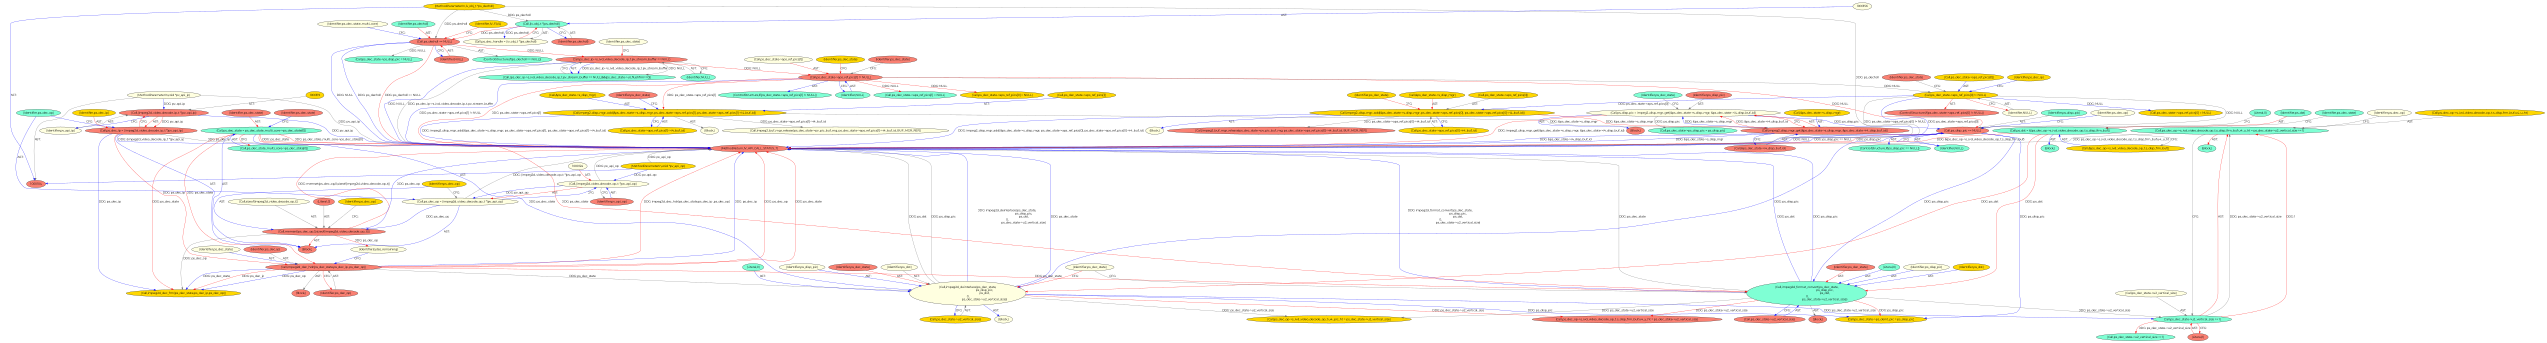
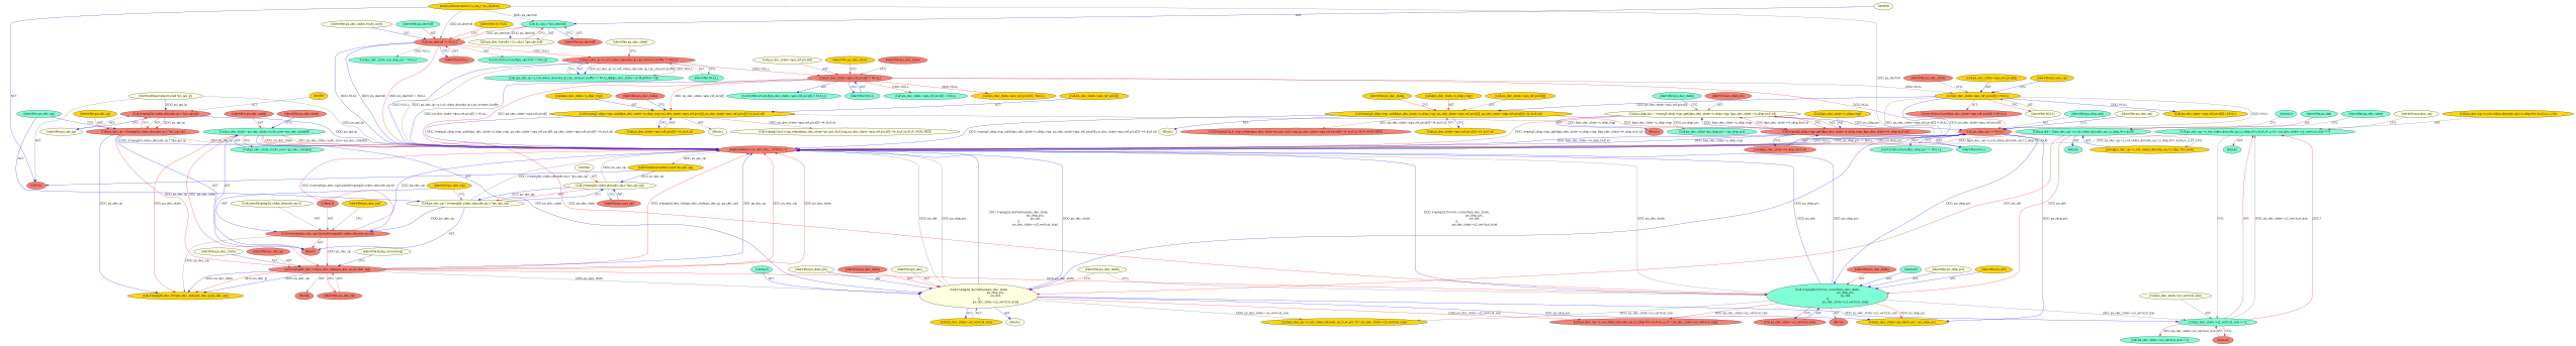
  digraph {
    fontname=Montserrat
    node [fillcolor=salmon fontname=Montserrat style=filled]
    edge [color=blue fontname=Montserrat]
    n1 [fillcolor=aquamarine label="(Call,ps_dec_op->s_ivd_video_decode_op_t.s_disp_frm_buf.u4_u_ht = ps_dec_state->u2_vertical_size >> 1)"]
    n2 [fillcolor=aquamarine label="(Call,ps_dec_state->u2_vertical_size >> 1)"]
    n3 [label="(MethodReturn,IV_API_CALL_STATUS_T)"]
    n4 [fillcolor=aquamarine label="(Block,)"]
    n5 [fillcolor=aquamarine label="(Call,ps_dec_state->u2_vertical_size >> 1)"]
    n6 [label="(Literal,1)"]
    n7 [fillcolor=lightyellow label="(Call,impeg2d_deinterlace(ps_dec_state,\n                                            ps_disp_pic,\n                                            ps_dst,\n 0,\n                                            ps_dec_state->u2_vertical_size))"]
    n8 [label="(Call,ps_dec_op->s_ivd_video_decode_op_t.s_disp_frm_buf.u4_y_ht = ps_dec_state->u2_vertical_size)"]
    n9 [fillcolor=gold label="(Call,ps_dec_state->u2_vertical_size)"]
    n10 [fillcolor=gold label="(Call,ps_dec_state->ps_deint_pic = ps_disp_pic)"]
    n11 [fillcolor=lightyellow label="(Block,)"]
    n12 [fillcolor=gold label="(Call,ps_dec_op->s_ivd_video_decode_op_t.u4_pic_ht = ps_dec_state->u2_vertical_size)"]
    n13 [label="(Call,impeg2d_dec_hdr(ps_dec_state,ps_dec_ip ,ps_dec_op))"]
    n14 [fillcolor=aquamarine label="(Call,impeg2d_format_convert(ps_dec_state,\n                                               ps_disp_pic,\n                                               ps_dst,\n 0,\n                                               ps_dec_state->u2_vertical_size))"]
    n15 [label="(Identifier,ps_dec_op)"]
    n16 [fillcolor=gold label="(Call,impeg2d_dec_frm(ps_dec_state,ps_dec_ip,ps_dec_op))"]
    n17 [label="(Block,)"]
    n18 [label="(Call,ps_dec_state->u2_vertical_size)"]
    n19 [label="(Block,)"]
    n20 [fillcolor=aquamarine label="(Call,ps_dec_state = ps_dec_state_multi_core->ps_dec_state[0])"]
    n21 [fillcolor=aquamarine label="(Call,ps_dec_state_multi_core->ps_dec_state[0])"]
    n22 [label="(Block,)"]
    n23 [label="(Call,ps_dec_ip = (impeg2d_video_decode_ip_t *)pv_api_ip)"]
    n24 [label="(Call,(impeg2d_video_decode_ip_t *)pv_api_ip)"]
    n25 [fillcolor=lightyellow label="(Identifier,pv_api_ip)"]
    n26 [fillcolor=lightyellow label="(MethodParameterIn,void *pv_api_ip)"]
    1000104
    n28 [label="(Call,memset(ps_dec_op,0,sizeof(impeg2d_video_decode_op_t)))"]
    n29 [fillcolor=lightyellow label="(Call,sizeof(impeg2d_video_decode_op_t))"]
    n30 [fillcolor=lightyellow label="(Call,ps_dec_op = (impeg2d_video_decode_op_t *)pv_api_op)"]
    n31 [fillcolor=lightyellow label="(Call,(impeg2d_video_decode_op_t *)pv_api_op)"]
    n32 [label="(Identifier,pv_api_op)"]
    n33 [fillcolor=gold label="(MethodParameterIn,void *pv_api_op)"]
    n34 [label="(Call,ps_disp_pic == NULL)"]
    n35 [fillcolor=aquamarine label="(ControlStructure,if(ps_disp_pic == NULL))"]
    n36 [fillcolor=aquamarine label="(Identifier,NULL)"]
    n37 [fillcolor=lightyellow label="(Call,ps_disp_pic = impeg2_disp_mgr_get(&ps_dec_state->s_disp_mgr, &ps_dec_state->i4_disp_buf_id))"]
    n38 [label="(Call,impeg2_disp_mgr_get(&ps_dec_state->s_disp_mgr, &ps_dec_state->i4_disp_buf_id))"]
    n39 [label="(Block,)"]
    n40 [fillcolor=aquamarine label="(Call,ps_dec_state->ps_disp_pic = ps_disp_pic)"]
    n41 [label="(Call,&ps_dec_state->i4_disp_buf_id)"]
    n42 [fillcolor=gold label="(Call,impeg2_disp_mgr_add(&ps_dec_state->s_disp_mgr, ps_dec_state->aps_ref_pics[0], ps_dec_state->aps_ref_pics[0]->i4_buf_id))"]
    n43 [fillcolor=lightyellow label="(Block,)"]
    n44 [label="(Call,impeg2_buf_mgr_release(ps_dec_state->pv_pic_buf_mg, ps_dec_state->aps_ref_pics[0]->i4_buf_id, BUF_MGR_REF))"]
    n45 [fillcolor=gold label="(Call,ps_dec_state->aps_ref_pics[0]->i4_buf_id)"]
    n46 [fillcolor=gold label="(Call,ps_dec_state->aps_ref_pics[0] != NULL)"]
    n47 [label="(ControlStructure,if(ps_dec_state->aps_ref_pics[0] != NULL))"]
    n48 [fillcolor=lightyellow label="(Identifier,NULL)"]
    n49 [fillcolor=gold label="(Call,ps_dec_state->aps_ref_pics[0] = NULL)"]
    n50 [label="(Call,ps_dec_state->aps_ref_pics[1] != NULL)"]
    n51 [fillcolor=gold label="(Call,impeg2_disp_mgr_add(&ps_dec_state->s_disp_mgr, ps_dec_state->aps_ref_pics[1], ps_dec_state->aps_ref_pics[1]->i4_buf_id))"]
    n52 [fillcolor=aquamarine label="(ControlStructure,if(ps_dec_state->aps_ref_pics[1] != NULL))"]
    n53 [fillcolor=aquamarine label="(Identifier,NULL)"]
    n54 [fillcolor=aquamarine label="(Call,ps_dec_state->aps_ref_pics[1] = NULL)"]
    n55 [fillcolor=gold label="(Call,ps_dec_state->aps_ref_pics[0] = NULL)"]
    n56 [fillcolor=gold label="(Call,ps_dec_state->aps_ref_pics[1]->i4_buf_id)"]
    n57 [fillcolor=lightyellow label="(Block,)"]
    n58 [fillcolor=lightyellow label="(Call,impeg2_buf_mgr_release(ps_dec_state->pv_pic_buf_mg, ps_dec_state->aps_ref_pics[1]->i4_buf_id, BUF_MGR_REF))"]
    n59 [label="(Call,ps_dec_ip->s_ivd_video_decode_ip_t.pv_stream_buffer == NULL)"]
    n60 [fillcolor=aquamarine label="(Identifier,NULL)"]
    n61 [fillcolor=aquamarine label="(Call,(ps_dec_ip->s_ivd_video_decode_ip_t.pv_stream_buffer == NULL)&&(ps_dec_state->u1_flushfrm==0))"]
    n62 [label="(Call,ps_dechdl == NULL)"]
    n63 [fillcolor=aquamarine label="(Call,ps_dec_state->ps_disp_pic = NULL)"]
    n64 [label="(Identifier,NULL)"]
    n65 [fillcolor=aquamarine label="(ControlStructure,if(ps_dechdl == NULL))"]
    n66 [fillcolor=aquamarine label="(Call,(iv_obj_t *)ps_dechdl)"]
    n67 [fillcolor=lightyellow label="(Call,ps_dec_handle = (iv_obj_t *)ps_dechdl)"]
    n68 [label="(Identifier,ps_dechdl)"]
    n69 [fillcolor=gold label="(MethodParameterIn,iv_obj_t *ps_dechdl)"]
    n70 [fillcolor=aquamarine label="(Call,ps_dst = &(ps_dec_op->s_ivd_video_decode_op_t.s_disp_frm_buf))"]
    n71 [fillcolor=gold label="(Call,&(ps_dec_op->s_ivd_video_decode_op_t.s_disp_frm_buf))"]
    n72 [fillcolor=aquamarine label="(Block,)"]
    n73 [fillcolor=gold label="(Call,&ps_dec_state->s_disp_mgr)"]
    n74 [fillcolor=gold label="(Call,ps_dec_state->aps_ref_pics[1])"]
    n75 [fillcolor=gold label="(Call,ps_dec_state->aps_ref_pics[0])"]
    n76 [fillcolor=aquamarine label="(Literal,0)"]
    n77 [label="(Identifier,ps_dec_state)"]
    n78 [fillcolor=lightyellow label="(Identifier,ps_disp_pic)"]
    n79 [fillcolor=aquamarine label="(Identifier,ps_dec_op)"]
    n80 [fillcolor=gold label="(Call,&ps_dec_state->s_disp_mgr)"]
    n81 [fillcolor=gold label="(Call,ps_dec_state->aps_ref_pics[0])"]
    n82 [fillcolor=aquamarine label="(Literal,0)"]
    n83 [fillcolor=aquamarine label="(Literal,0)"]
    n84 [fillcolor=lightyellow label="(Identifier,ps_dec_state)"]
    n85 [fillcolor=aquamarine label="(Identifier,ps_disp_pic)"]
    n86 [fillcolor=lightyellow label="(Identifier,ps_disp_pic)"]
    n87 [fillcolor=lightyellow label="(Call,ps_dec_state->aps_ref_pics[1])"]
    n88 [fillcolor=aquamarine label="(Identifier,ps_dst)"]
    n89 [label="(Identifier,ps_dec_state)"]
    n90 [fillcolor=lightyellow label="(Identifier,ps_dec_state)"]
    n91 [label="(Identifier,ps_dec_ip)"]
    n92 [fillcolor=gold label="(Identifier,ps_dec_ip)"]
    n93 [fillcolor=aquamarine label="(Identifier,ps_dec_state)"]
    n94 [fillcolor=lightyellow label="(Identifier,ps_dec_op)"]
    n95 [fillcolor=lightyellow label="(Identifier,ps_dec_state)"]
    n96 [fillcolor=gold label="(Identifier,ps_dec_state)"]
    n97 [fillcolor=gold label="(Identifier,IV_FAIL)"]
    n98 [label="(Identifier,ps_dec_state)"]
    n99 [fillcolor=aquamarine label="(Identifier,ps_dec_state)"]
    n100 [fillcolor=gold label="(Identifier,ps_dec_ip)"]
    n101 [fillcolor=lightyellow label="(Identifier,ps_dec_state_multi_core)"]
    n102 [label="(Literal,0)"]
    n103 [label="(Identifier,ps_dec_state)"]
    n104 [fillcolor=aquamarine label="(Identifier,ps_dechdl)"]
    n105 [fillcolor=gold label="(Identifier,ps_dst)"]
    n106 [label="(Identifier,ps_dec_state)"]
    n107 [label="(Identifier,ps_disp_pic)"]
    n108 [fillcolor=gold label="(Call,ps_dec_op->s_ivd_video_decode_op_t.s_disp_frm_buf.u4_u_ht)"]
    n109 [fillcolor=lightyellow label="(Identifier,bytes_remaining)"]
    n110 [label="(Identifier,ps_dec_state)"]
    n111 [fillcolor=lightyellow label="(Call,ps_dec_state->u2_vertical_size)"]
    n112 [fillcolor=lightyellow label="(Identifier,ps_dec_op)"]
    n113 [fillcolor=gold label="(Call,&ps_dec_state->s_disp_mgr)"]
    n114 [fillcolor=gold label="(Identifier,ps_dec_op)"]
    n115 [label="(Identifier,ps_dec_state)"]
    n116 [fillcolor=lightyellow label="(Identifier,ps_dst)"]
    n117 [fillcolor=gold label="(Identifier,ps_dec_state)"]
    n118 [fillcolor=gold label="(Identifier,ps_dec_op)"]
    1000119 [fillcolor=gold]
    1000124 [fillcolor=lightyellow]
    1000156 [fillcolor=lightyellow]
    n1 -> n2 [color=gray40 label="CFG: "]
    n1 -> n3 [color=gray40 label="DDG: ps_dec_op->s_ivd_video_decode_op_t.s_disp_frm_buf.u4_u_ht"]
    n1 -> n4 [color=red label="AST: "]
    n2 -> n1 [color=red label="AST: "]
    n2 -> n1 [color=gray40 label="DDG: ps_dec_state->u2_vertical_size"]
    n2 -> n1 [color=red label="DDG: 1"]
    n2 -> n5 [color=red label="DDG: ps_dec_state->u2_vertical_size"]
    n2 -> n6 [color=red label="CFG: "]
    n6 -> n2 [color=red label="AST: "]
    n7 -> n2 [label="DDG: ps_dec_state->u2_vertical_size"]
    n7 -> n3 [color=gray40 label="DDG: ps_dst"]
    n7 -> n3 [color=gray40 label="DDG: ps_disp_pic"]
    n7 -> n3 [label="DDG: impeg2d_deinterlace(ps_dec_state,\n                                            ps_disp_pic,\n                                            ps_dst,\n 0,\n                                            ps_dec_state->u2_vertical_size)"]
    n7 -> n3 [label="DDG: ps_dec_state"]
    n7 -> n8 [color=red label="DDG: ps_dec_state->u2_vertical_size"]
    n7 -> n9 [label="CFG: "]
    n7 -> n10 [label="DDG: ps_disp_pic"]
    n7 -> n11 [label="AST: "]
    n7 -> n12 [color=gray40 label="DDG: ps_dec_state->u2_vertical_size"]
    n9 -> n7 [color=gray40 label="AST: "]
    n13 -> n3 [color=red label="DDG: ps_dec_op"]
    n13 -> n3 [color=red label="DDG: impeg2d_dec_hdr(ps_dec_state,ps_dec_ip ,ps_dec_op)"]
    n13 -> n3 [label="DDG: ps_dec_ip"]
    n13 -> n3 [color=red label="DDG: ps_dec_state"]
    n13 -> n7 [color=gray40 label="DDG: ps_dec_state"]
    n13 -> n14 [color=red label="DDG: ps_dec_state"]
    n13 -> n15 [color=red label="CFG: "]
    n13 -> n16 [label="DDG: ps_dec_state"]
    n13 -> n16 [color=red label="DDG: ps_dec_ip"]
    n13 -> n16 [label="DDG: ps_dec_op"]
    n13 -> n17 [color=gray40 label="AST: "]
    n14 -> n2 [color=gray40 label="DDG: ps_dec_state->u2_vertical_size"]
    n14 -> n3 [label="DDG: impeg2d_format_convert(ps_dec_state,\n                                               ps_disp_pic,\n                                               ps_dst,\n 0,\n                                               ps_dec_state->u2_vertical_size)"]
    n14 -> n3 [color=gray40 label="DDG: ps_dec_state"]
    n14 -> n3 [label="DDG: ps_dst"]
    n14 -> n3 [label="DDG: ps_disp_pic"]
    n14 -> n8 [color=red label="DDG: ps_dec_state->u2_vertical_size"]
    n14 -> n10 [color=red label="DDG: ps_disp_pic"]
    n14 -> n12 [color=gray40 label="DDG: ps_dec_state->u2_vertical_size"]
    n14 -> n18 [label="CFG: "]
    n14 -> n19 [color=gray40 label="AST: "]
    n15 -> n13 [color=gray40 label="AST: "]
    n18 -> n14 [label="AST: "]
    n20 -> n3 [color=red label="DDG: ps_dec_state_multi_core->ps_dec_state[0]"]
    n20 -> n3 [color=red label="DDG: ps_dec_state"]
    n20 -> n7 [label="DDG: ps_dec_state"]
    n20 -> n13 [color=red label="DDG: ps_dec_state"]
    n20 -> n14 [color=red label="DDG: ps_dec_state"]
    n20 -> n16 [color=red label="DDG: ps_dec_state"]
    n20 -> n21 [color=red label="CFG: "]
    n20 -> n22 [label="AST: "]
    n21 -> n20 [label="AST: "]
    n23 -> n3 [color=gray40 label="DDG: ps_dec_ip"]
    n23 -> n3 [label="DDG: (impeg2d_video_decode_ip_t *)pv_api_ip"]
    n23 -> n13 [color=red label="DDG: ps_dec_ip"]
    n23 -> n16 [label="DDG: ps_dec_ip"]
    n23 -> n22 [label="AST: "]
    n23 -> n24 [color=red label="CFG: "]
    n24 -> n3 [label="DDG: pv_api_ip"]
    n24 -> n23 [color=red label="AST: "]
    n24 -> n23 [color=red label="DDG: pv_api_ip"]
    n24 -> n25 [label="CFG: "]
    n25 -> n24 [color=gray40 label="AST: "]
    n26 -> n3 [color=gray40 label="DDG: pv_api_ip"]
    n26 -> n24 [label="DDG: pv_api_ip"]
    n26 -> 1000104 [color=gray40 label="AST: "]
    n28 -> n3 [color=red label="DDG: memset(ps_dec_op,0,sizeof(impeg2d_video_decode_op_t))"]
    n28 -> n3 [label="DDG: ps_dec_op"]
-   n28 -> n109 [color=red label="DDG: ps_dec_op"]
+   n28 -> n13 [color=red label="DDG: ps_dec_op"]
    n28 -> n16 [color=gray40 label="DDG: ps_dec_op"]
    n28 -> n22 [color=red label="AST: "]
    n29 -> n28 [color=gray40 label="AST: "]
    n30 -> n3 [color=gray40 label="DDG: (impeg2d_video_decode_op_t *)pv_api_op"]
    n30 -> n22 [label="AST: "]
    n30 -> n28 [label="DDG: ps_dec_op"]
    n30 -> n31 [label="CFG: "]
    n31 -> n3 [color=gray40 label="DDG: pv_api_op"]
    n31 -> n30 [color=red label="AST: "]
    n31 -> n30 [label="DDG: pv_api_op"]
    n31 -> n32 [color=gray40 label="CFG: "]
    n32 -> n31 [label="AST: "]
-   n33 -> n3 [color=gray40 label="DDG: pv_api_op"]
+   n3 -> n33 [color=gray40 label="DDG: pv_api_op"]
    n33 -> 1000104 [label="AST: "]
    n33 -> n31 [label="DDG: pv_api_op"]
    n34 -> n3 [label="DDG: NULL"]
    n34 -> n3 [label="DDG: ps_disp_pic == NULL"]
    n34 -> n3 [color=red label="DDG: ps_disp_pic"]
    n34 -> n7 [label="DDG: ps_disp_pic"]
    n34 -> n10 [label="DDG: ps_disp_pic"]
    n34 -> n14 [label="DDG: ps_disp_pic"]
    n34 -> n35 [label="AST: "]
    n34 -> n36 [label="CFG: "]
    n36 -> n34 [label="AST: "]
    n37 -> n3 [color=red label="DDG: impeg2_disp_mgr_get(&ps_dec_state->s_disp_mgr, &ps_dec_state->i4_disp_buf_id)"]
    n37 -> n34 [label="DDG: ps_disp_pic"]
    n37 -> n38 [color=red label="CFG: "]
    n37 -> n39 [label="AST: "]
    n37 -> n40 [color=gray40 label="DDG: ps_disp_pic"]
    n38 -> n3 [label="DDG: &ps_dec_state->s_disp_mgr"]
    n38 -> n3 [label="DDG: &ps_dec_state->i4_disp_buf_id"]
    n38 -> n37 [color=red label="AST: "]
    n38 -> n37 [label="DDG: &ps_dec_state->s_disp_mgr"]
    n38 -> n37 [color=red label="DDG: &ps_dec_state->i4_disp_buf_id"]
    n38 -> n41 [label="CFG: "]
    n41 -> n38 [label="AST: "]
    n42 -> n3 [label="DDG: impeg2_disp_mgr_add(&ps_dec_state->s_disp_mgr, ps_dec_state->aps_ref_pics[0], ps_dec_state->aps_ref_pics[0]->i4_buf_id)"]
    n42 -> n38 [color=red label="DDG: &ps_dec_state->s_disp_mgr"]
    n42 -> n43 [label="AST: "]
    n42 -> n44 [color=gray40 label="DDG: ps_dec_state->aps_ref_pics[0]->i4_buf_id"]
    n42 -> n45 [label="CFG: "]
    n45 -> n42 [color=gray40 label="AST: "]
    n46 -> n3 [color=gray40 label="DDG: ps_dec_state->aps_ref_pics[0] != NULL"]
    n46 -> n3 [label="DDG: ps_dec_state->aps_ref_pics[0]"]
    n46 -> n34 [color=gray40 label="DDG: NULL"]
    n46 -> n42 [label="DDG: ps_dec_state->aps_ref_pics[0]"]
    n46 -> n47 [color=red label="AST: "]
    n46 -> n48 [color=red label="CFG: "]
    n46 -> n49 [label="DDG: NULL"]
    n48 -> n46 [color=gray40 label="AST: "]
    n50 -> n3 [label="DDG: ps_dec_state->aps_ref_pics[1] != NULL"]
    n50 -> n3 [color=red label="DDG: ps_dec_state->aps_ref_pics[1]"]
    n50 -> n34 [color=red label="DDG: NULL"]
    n50 -> n46 [color=gray40 label="DDG: NULL"]
    n50 -> n51 [color=red label="DDG: ps_dec_state->aps_ref_pics[1]"]
    n50 -> n52 [label="AST: "]
    n50 -> n53 [label="CFG: "]
    n50 -> n54 [color=red label="DDG: NULL"]
    n50 -> n55 [color=red label="DDG: NULL"]
    n51 -> n3 [label="DDG: impeg2_disp_mgr_add(&ps_dec_state->s_disp_mgr, ps_dec_state->aps_ref_pics[1], ps_dec_state->aps_ref_pics[1]->i4_buf_id)"]
    n51 -> n38 [color=gray40 label="DDG: &ps_dec_state->s_disp_mgr"]
    n51 -> n56 [label="CFG: "]
    n51 -> n57 [color=gray40 label="AST: "]
    n51 -> n58 [color=gray40 label="DDG: ps_dec_state->aps_ref_pics[1]->i4_buf_id"]
    n53 -> n50 [label="AST: "]
    n56 -> n51 [label="AST: "]
    n59 -> n3 [color=gray40 label="DDG: ps_dec_ip->s_ivd_video_decode_ip_t.pv_stream_buffer"]
    n59 -> n3 [label="DDG: NULL"]
    n59 -> n50 [color=red label="DDG: NULL"]
    n59 -> n60 [color=gray40 label="CFG: "]
    n59 -> n61 [label="AST: "]
    n59 -> n61 [label="DDG: ps_dec_ip->s_ivd_video_decode_ip_t.pv_stream_buffer"]
    n59 -> n61 [color=gray40 label="DDG: NULL"]
    n60 -> n59 [color=gray40 label="AST: "]
    n61 -> n59 [color=gray40 label="CFG: "]
    n62 -> n3 [color=red label="DDG: ps_dechdl == NULL"]
    n62 -> n3 [label="DDG: ps_dechdl"]
    n62 -> n3 [label="DDG: NULL"]
    n62 -> n59 [color=red label="DDG: NULL"]
    n62 -> n63 [color=gray40 label="DDG: NULL"]
    n62 -> n64 [label="CFG: "]
    n62 -> n65 [color=gray40 label="AST: "]
    n64 -> n62 [color=red label="AST: "]
    n66 -> n62 [color=red label="DDG: ps_dechdl"]
    n66 -> n67 [color=gray40 label="AST: "]
    n66 -> n67 [label="DDG: ps_dechdl"]
    n66 -> n68 [label="CFG: "]
    n67 -> n66 [color=red label="CFG: "]
    n68 -> n66 [color=gray40 label="AST: "]
    n69 -> n3 [color=gray40 label="DDG: ps_dechdl"]
    n69 -> 1000104 [label="AST: "]
    n69 -> n62 [color=gray40 label="DDG: ps_dechdl"]
    n69 -> n66 [color=gray40 label="DDG: ps_dechdl"]
    n70 -> n3 [color=red label="DDG: &(ps_dec_op->s_ivd_video_decode_op_t.s_disp_frm_buf)"]
    n70 -> n7 [color=red label="DDG: ps_dst"]
    n70 -> n14 [color=red label="DDG: ps_dst"]
    n70 -> n71 [color=gray40 label="CFG: "]
    n70 -> n72 [label="AST: "]
    n71 -> n70 [label="AST: "]
    n73 -> n42 [color=red label="AST: "]
    n74 -> n51 [label="AST: "]
    n75 -> n46 [label="AST: "]
    n76 -> n7 [label="AST: "]
    n77 -> n14 [color=red label="AST: "]
    n78 -> n7 [label="AST: "]
    n79 -> n23 [label="CFG: "]
    n79 -> n30 [label="AST: "]
    n80 -> n51 [label="AST: "]
    n81 -> n42 [color=gray40 label="AST: "]
    n82 -> n34 [color=gray40 label="CFG: "]
    n83 -> n14 [label="AST: "]
    n84 -> n7 [color=red label="CFG: "]
    n84 -> n14 [color=gray40 label="CFG: "]
    n85 -> n34 [color=gray40 label="AST: "]
    n86 -> n14 [label="AST: "]
    n87 -> n50 [color=red label="AST: "]
    n88 -> n70 [color=red label="AST: "]
    n89 -> n51 [label="CFG: "]
    n90 -> n13 [label="AST: "]
    n91 -> n13 [color=gray40 label="AST: "]
    n92 -> n46 [label="CFG: "]
    n93 -> n70 [color=gray40 label="CFG: "]
    n94 -> n1 [color=gray40 label="CFG: "]
    n95 -> n59 [color=red label="CFG: "]
    n96 -> n50 [color=red label="CFG: "]
    n97 -> n62 [color=red label="CFG: "]
    n98 -> n20 [color=red label="AST: "]
    n99 -> n37 [color=gray40 label="CFG: "]
    n100 -> n23 [color=red label="AST: "]
    n101 -> n62 [label="CFG: "]
    n102 -> n28 [color=gray40 label="AST: "]
    n103 -> n7 [color=red label="AST: "]
    n104 -> n62 [color=red label="AST: "]
    n105 -> n14 [label="AST: "]
    n106 -> n20 [label="CFG: "]
    n107 -> n37 [color=gray40 label="AST: "]
    n108 -> n1 [color=gray40 label="AST: "]
    n109 -> n13 [label="CFG: "]
    n110 -> n50 [color=gray40 label="CFG: "]
    n111 -> n2 [color=gray40 label="AST: "]
    n112 -> n34 [label="CFG: "]
    n113 -> n38 [label="AST: "]
    n114 -> n28 [label="AST: "]
    n114 -> n30 [color=gray40 label="CFG: "]
    n115 -> n46 [color=gray40 label="CFG: "]
    n116 -> n7 [color=gray40 label="AST: "]
    n117 -> n42 [color=red label="CFG: "]
    n118 -> n28 [color=gray40 label="CFG: "]
    1000119 -> n24 [color=gray40 label="AST: "]
    1000124 -> n31 [color=red label="AST: "]
    1000156 -> n66 [label="AST: "]
  }
